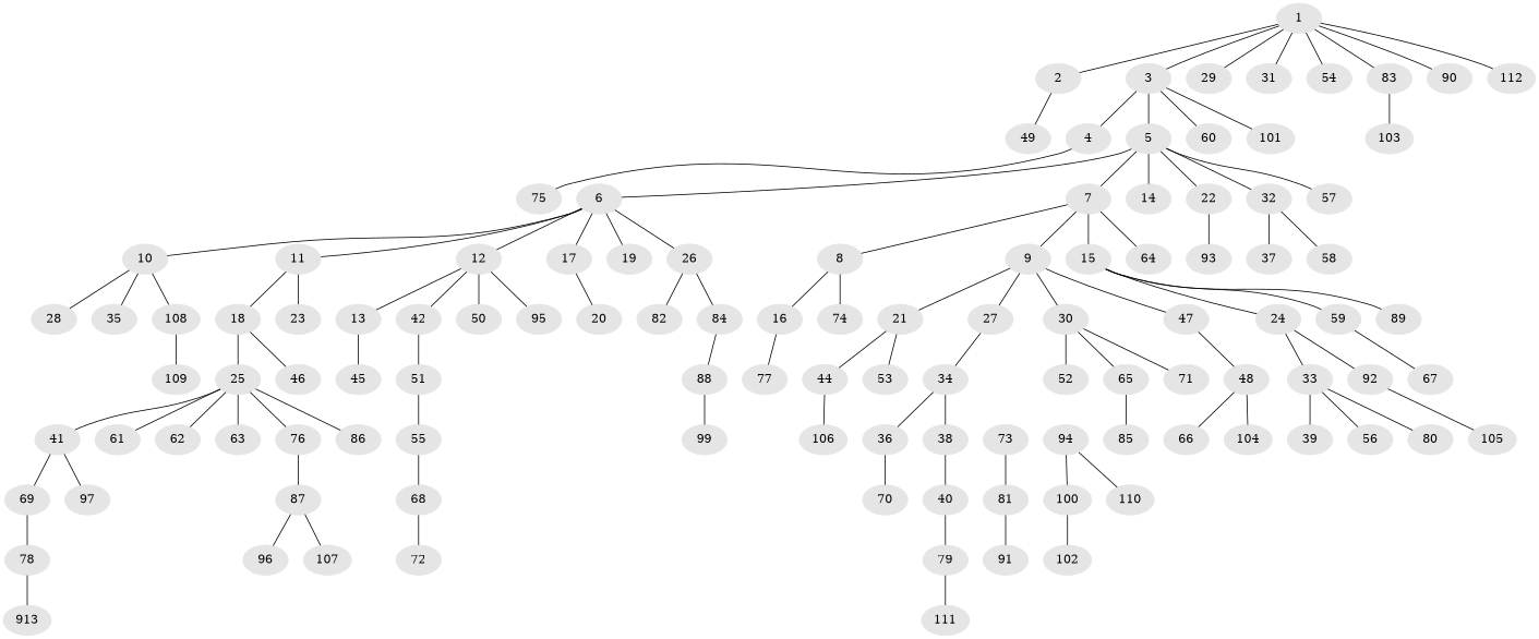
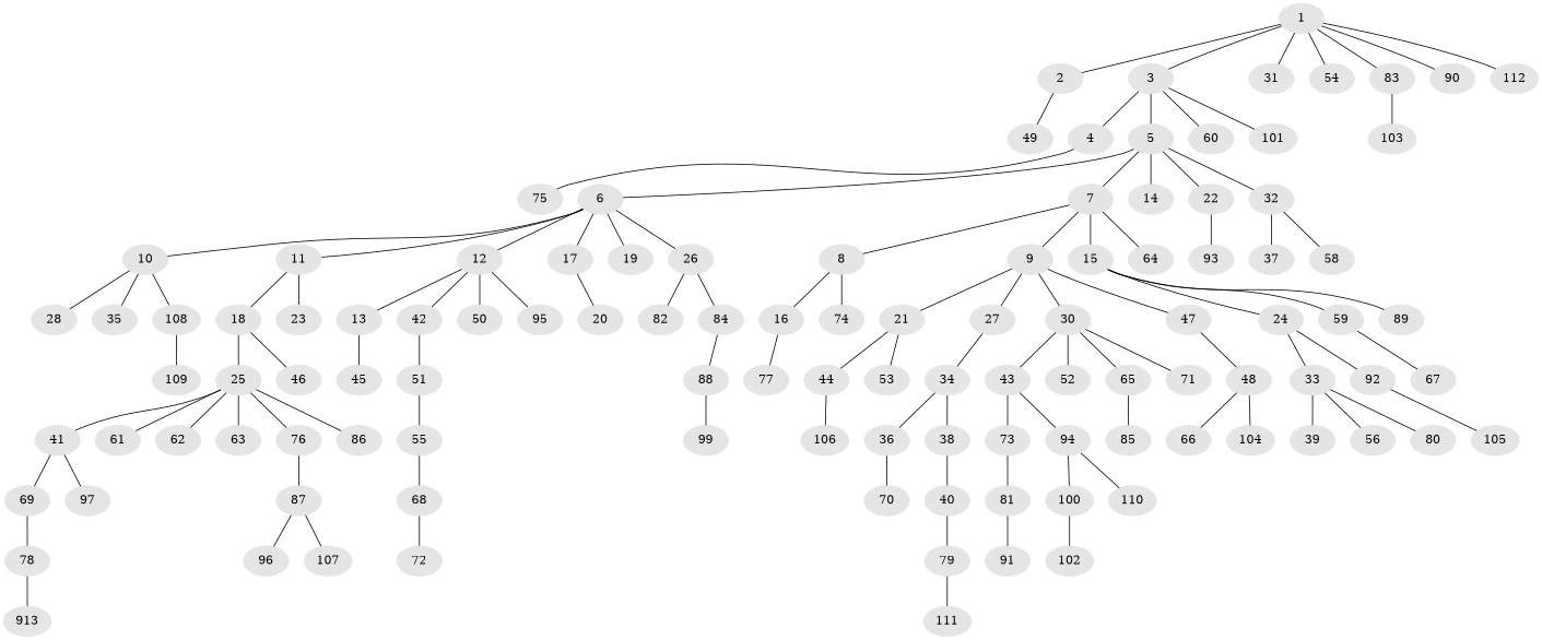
  graph {
    node [color=gray90 style=filled]
    1
    2
    3
-   29
    31
    54
    83
    90
    112
    49
    4
    5
    60
    101
    103
    75
    6
    7
    14
    22
    32
-   57
    10
    11
    12
    17
    19
    26
    8
    9
    15
    64
    93
    37
    58
    28
    35
    108
    18
    23
    13
    42
    50
    95
    20
    82
    84
    16
    74
    21
    27
    30
    47
    24
    59
    89
    77
    44
    53
    34
+   43
    52
    65
    71
    48
    109
    25
    46
    45
    51
    33
    92
    67
    41
    61
    62
    63
    76
    86
    106
    39
    56
    80
    105
    69
    97
    87
    88
    36
    38
    73
    94
    85
    70
    40
    79
    111
    78
    55
    81
    100
    110
    66
    104
    68
    72
    n107 [label=913]
    91
    96
    107
    99
    102
    1 -- 2
    1 -- 3
-   1 -- 29
    1 -- 31
    1 -- 54
    1 -- 83
    1 -- 90
    1 -- 112
    2 -- 49
    3 -- 4
    3 -- 5
    3 -- 60
    3 -- 101
    83 -- 103
    4 -- 75
    5 -- 6
    5 -- 7
    5 -- 14
    5 -- 22
    5 -- 32
-   5 -- 57
    6 -- 10
    6 -- 11
    6 -- 12
    6 -- 17
    6 -- 19
    6 -- 26
    7 -- 8
    7 -- 9
    7 -- 15
    7 -- 64
    22 -- 93
    32 -- 37
    32 -- 58
    10 -- 28
    10 -- 35
    10 -- 108
    11 -- 18
    11 -- 23
    12 -- 13
    12 -- 42
    12 -- 50
    12 -- 95
    17 -- 20
    26 -- 82
    26 -- 84
    8 -- 16
    8 -- 74
    9 -- 21
    9 -- 27
    9 -- 30
    9 -- 47
    15 -- 24
    15 -- 59
    15 -- 89
    108 -- 109
    18 -- 25
    18 -- 46
    13 -- 45
    42 -- 51
    84 -- 88
    16 -- 77
    21 -- 44
    21 -- 53
    27 -- 34
+   30 -- 43
    30 -- 52
    30 -- 65
    30 -- 71
    47 -- 48
    24 -- 33
    24 -- 92
    59 -- 67
    44 -- 106
    34 -- 36
    34 -- 38
+   43 -- 73
+   43 -- 94
    65 -- 85
    48 -- 66
    48 -- 104
    25 -- 41
    25 -- 61
    25 -- 62
    25 -- 63
    25 -- 76
    25 -- 86
    51 -- 55
    33 -- 39
    33 -- 56
    33 -- 80
    92 -- 105
    41 -- 69
    41 -- 97
    76 -- 87
    69 -- 78
    87 -- 96
    87 -- 107
    88 -- 99
    36 -- 70
    38 -- 40
    73 -- 81
    94 -- 100
    94 -- 110
    40 -- 79
    79 -- 111
    78 -- n107
    55 -- 68
    81 -- 91
    100 -- 102
    68 -- 72
  }
